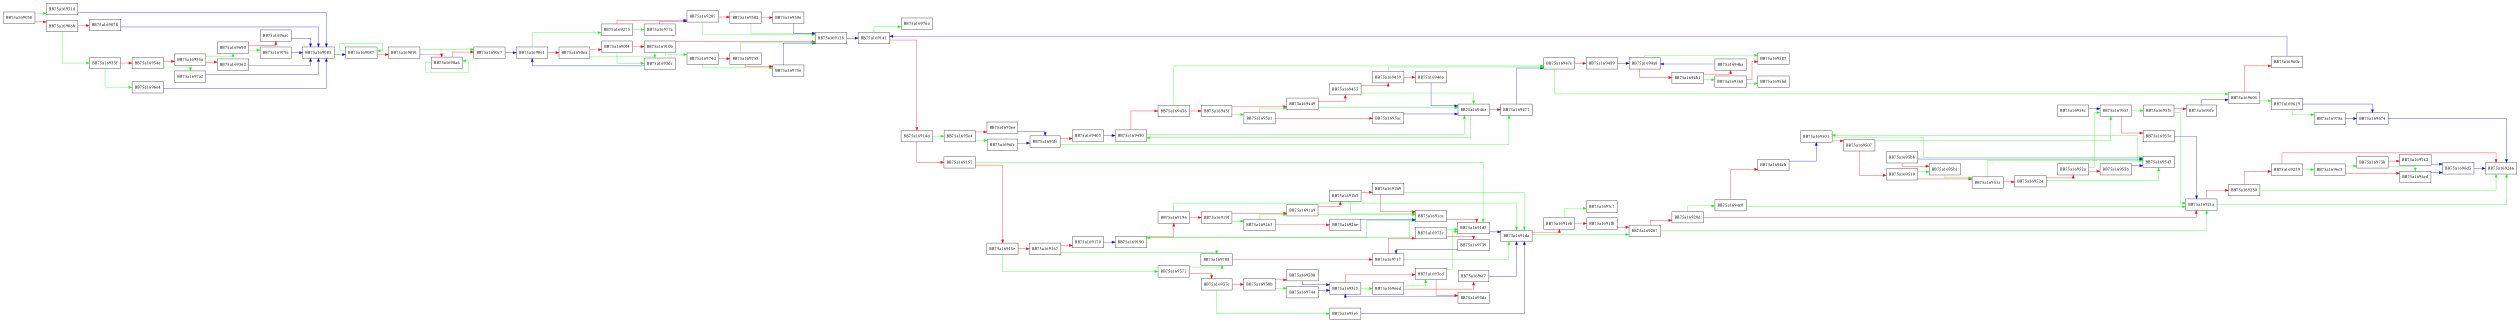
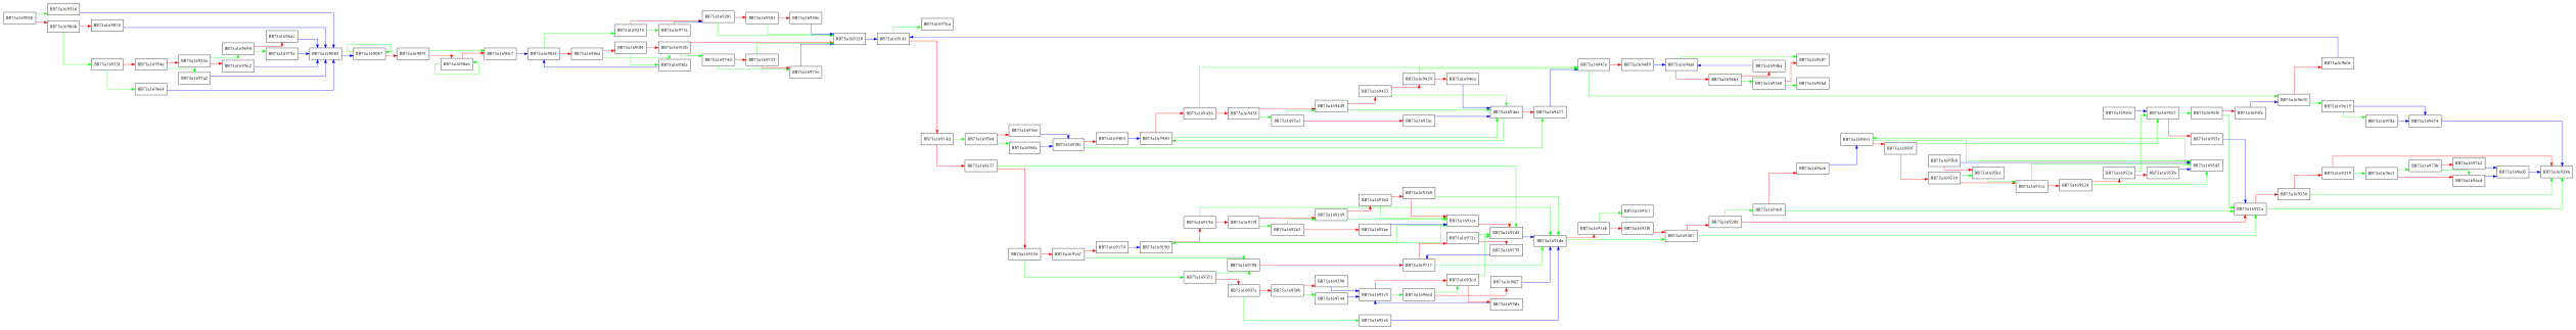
  digraph {
    fontname="PT Serif"
    rankdir=LR
    splines=ortho
    node [fontname="PT Serif" shape=box]
    edge [color=green fontname="PT Serif"]
    BB75a169038
    BB75a16931d
    BB75a16906b
    BB75a169083
    BB75a16933f
    BB75a169078
    BB75a169087
    BB75a1696e4
    BB75a16934e
    BB75a1697a2
    BB75a16935a
    BB75a169091
    BB75a1690c7
    BB75a1690a6
    BB75a1690e1
    BB75a169273
    BB75a1690ea
    BB75a16977a
    BB75a169289
    BB75a1693dc
    BB75a1690f4
    BB75a169128
    BB75a169302
    BB75a16910b
    BB75a16974d
    BB75a16975e
    BB75a169753
    BB75a169141
    BB75a16976a
    BB75a16914d
    BB75a1693e4
    BB75a169157
    BB75a1696fc
    BB75a1693ee
    BB75a1691d3
    BB75a16915e
    BB75a1693fe
    BB75a1691da
    BB75a169372
    BB75a169167
    BB75a169207
    BB75a1691eb
    BB75a169708
    BB75a16937e
    BB75a169170
    BB75a169717
    BB75a1695e5
    BB75a16938b
    BB75a169190
    BB75a16972c
    BB75a1691ca
    BB75a169196
    BB75a16919f
    BB75a169263
    BB75a1691a9
    BB75a16921a
    BB75a16920d
    BB75a1697c7
    BB75a1691f8
    BB75a16926e
    BB75a1691b3
    BB75a1691b9
    BB75a169246
    BB75a169230
    BB75a1694c0
    BB75a169239
    BB75a1694cb
    BB75a169501
    BB75a1696c3
    BB75a16973b
    BB75a1696cd
    BB75a169742
    BB75a1696d3
    BB75a16930e
    BB75a169690
    BB75a169362
    BB75a16979a
    BB75a1696ac
    BB75a169744
    BB75a169398
    BB75a1693c3
    BB75a1696ed
    BB75a1693cd
    BB75a1696f7
    BB75a1693da
    BB75a169477
    BB75a169403
    BB75a16947e
    BB75a169430
    BB75a169605
    BB75a169489
    BB75a16946e
    BB75a169436
    BB75a16943f
    BB75a1695a1
    BB75a169449
    BB75a169619
    BB75a16960c
    BB75a1694a8
    BB75a1695ac
    BB75a169453
    BB75a169459
    BB75a16946a
    BB75a16978a
    BB75a169674
    BB75a169587
    BB75a1694b1
    BB75a169568
    BB75a1694ba
    BB75a1695bd
    BB75a169543
    BB75a169507
    BB75a169553
    BB75a169510
-   BB75a16954c
+   BB75a16954c [label=BB75a16950c]
    BB75a1695f5
    BB75a16955e
    BB75a1695b1
    BB75a16951a
    BB75a1695fe
    BB75a169524
    BB75a1695bb
    BB75a16952a
    BB75a16953b
    BB75a169739
    BB75a169038 -> BB75a16931d
    BB75a169038 -> BB75a16906b [color=red]
    BB75a16931d -> BB75a169083 [color=blue]
    BB75a16906b -> BB75a16933f
    BB75a16906b -> BB75a169078 [color=red]
    BB75a169083 -> BB75a169087 [color=blue]
    BB75a16933f -> BB75a1696e4
    BB75a16933f -> BB75a16934e [color=red]
    BB75a169078 -> BB75a169083 [color=blue]
    BB75a169087 -> BB75a169087
    BB75a169087 -> BB75a169091 [color=red]
    BB75a1696e4 -> BB75a169083 [color=blue]
    BB75a16934e -> BB75a1697a2
    BB75a16934e -> BB75a16935a [color=red]
    BB75a1697a2 -> BB75a169083 [color=blue]
    BB75a16935a -> BB75a169690
    BB75a16935a -> BB75a169362 [color=red]
    BB75a169091 -> BB75a1690c7
    BB75a169091 -> BB75a1690a6 [color=red]
    BB75a1690c7 -> BB75a1690e1 [color=blue]
    BB75a1690a6 -> BB75a1690c7 [color=red]
    BB75a1690a6 -> BB75a1690a6
    BB75a1690e1 -> BB75a169273
    BB75a1690e1 -> BB75a1690ea [color=red]
    BB75a169273 -> BB75a16977a
    BB75a169273 -> BB75a169289 [color=red]
    BB75a1690ea -> BB75a1693dc
    BB75a1690ea -> BB75a1690f4 [color=red]
    BB75a16977a -> BB75a169289 [color=blue]
    BB75a169289 -> BB75a169128
    BB75a169289 -> BB75a169302 [color=red]
    BB75a1693dc -> BB75a1690e1 [color=blue]
    BB75a1690f4 -> BB75a1693dc
    BB75a1690f4 -> BB75a16910b [color=red]
    BB75a169128 -> BB75a169141 [color=blue]
    BB75a169302 -> BB75a169128
    BB75a169302 -> BB75a16930e [color=red]
    BB75a16910b -> BB75a169128 [color=red]
    BB75a16910b -> BB75a16974d
    BB75a16974d -> BB75a16975e
    BB75a16974d -> BB75a169753 [color=red]
    BB75a16975e -> BB75a169128 [color=blue]
    BB75a169753 -> BB75a169128
    BB75a169753 -> BB75a16975e [color=red]
    BB75a169141 -> BB75a16976a
    BB75a169141 -> BB75a16914d [color=red]
    BB75a16914d -> BB75a1693e4
    BB75a16914d -> BB75a169157 [color=red]
    BB75a1693e4 -> BB75a1696fc
    BB75a1693e4 -> BB75a1693ee [color=red]
    BB75a169157 -> BB75a1691d3
    BB75a169157 -> BB75a16915e [color=red]
    BB75a1696fc -> BB75a1693fe [color=blue]
    BB75a1693ee -> BB75a1693fe [color=blue]
    BB75a1691d3 -> BB75a1691da [color=blue]
    BB75a16915e -> BB75a169372
    BB75a16915e -> BB75a169167 [color=red]
    BB75a1693fe -> BB75a169477
    BB75a1693fe -> BB75a169403 [color=red]
    BB75a1691da -> BB75a169207
    BB75a1691da -> BB75a1691eb [color=red]
    BB75a169372 -> BB75a169708
    BB75a169372 -> BB75a16937e [color=red]
    BB75a169167 -> BB75a169708
    BB75a169167 -> BB75a169170 [color=red]
    BB75a169207 -> BB75a16921a
    BB75a169207 -> BB75a16920d [color=red]
    BB75a1691eb -> BB75a1697c7
    BB75a1691eb -> BB75a1691f8 [color=red]
    BB75a169708 -> BB75a169717 [color=red]
    BB75a16937e -> BB75a1695e5
    BB75a16937e -> BB75a16938b [color=red]
    BB75a169170 -> BB75a169190 [color=blue]
    BB75a169717 -> BB75a1691da
    BB75a169717 -> BB75a16972c [color=red]
    BB75a1695e5 -> BB75a1691da [color=blue]
    BB75a16938b -> BB75a169744
    BB75a16938b -> BB75a169398 [color=red]
    BB75a169190 -> BB75a1691ca
    BB75a169190 -> BB75a169196 [color=red]
    BB75a16972c -> BB75a1691d3
    BB75a16972c -> BB75a169739 [color=red]
    BB75a1691ca -> BB75a1691d3 [color=red]
    BB75a1691ca -> BB75a169190
    BB75a169196 -> BB75a1691da
    BB75a169196 -> BB75a16919f [color=red]
    BB75a16919f -> BB75a169263
    BB75a16919f -> BB75a1691a9 [color=red]
    BB75a169263 -> BB75a1691a9
    BB75a169263 -> BB75a16926e [color=red]
    BB75a1691a9 -> BB75a1691ca
    BB75a1691a9 -> BB75a1691b3 [color=red]
    BB75a16921a -> BB75a169246
    BB75a16921a -> BB75a169230 [color=red]
    BB75a16920d -> BB75a16921a [color=red]
    BB75a16920d -> BB75a1694c0
    BB75a1691f8 -> BB75a169207 [color=red]
    BB75a16926e -> BB75a1691ca [color=blue]
    BB75a1691b3 -> BB75a1691ca
    BB75a1691b3 -> BB75a1691b9 [color=red]
    BB75a1691b9 -> BB75a1691da
    BB75a1691b9 -> BB75a1691ca [color=red]
    BB75a169230 -> BB75a169246
    BB75a169230 -> BB75a169239 [color=red]
    BB75a1694c0 -> BB75a16921a
    BB75a1694c0 -> BB75a1694cb [color=red]
    BB75a169239 -> BB75a169246 [color=red]
    BB75a169239 -> BB75a1696c3
    BB75a1694cb -> BB75a169501 [color=blue]
    BB75a169501 -> BB75a169543
    BB75a169501 -> BB75a169507 [color=red]
    BB75a1696c3 -> BB75a16973b
    BB75a1696c3 -> BB75a1696cd [color=red]
    BB75a16973b -> BB75a1696cd
    BB75a16973b -> BB75a169742 [color=red]
    BB75a1696cd -> BB75a1696d3 [color=blue]
    BB75a169742 -> BB75a1696d3 [color=blue]
    BB75a1696d3 -> BB75a169246 [color=blue]
    BB75a16930e -> BB75a169128 [color=blue]
    BB75a169690 -> BB75a16979a
    BB75a169690 -> BB75a1696ac [color=red]
    BB75a169362 -> BB75a169083 [color=blue]
    BB75a16979a -> BB75a169083 [color=blue]
    BB75a1696ac -> BB75a169083 [color=blue]
    BB75a169744 -> BB75a1693c3 [color=blue]
    BB75a169398 -> BB75a1693c3 [color=blue]
    BB75a1693c3 -> BB75a1696ed
    BB75a1693c3 -> BB75a1693cd [color=red]
    BB75a1696ed -> BB75a1693cd
    BB75a1696ed -> BB75a1696f7 [color=red]
    BB75a1693cd -> BB75a1691d3
    BB75a1693cd -> BB75a1693da [color=red]
    BB75a1696f7 -> BB75a1691da [color=blue]
    BB75a1693da -> BB75a1693c3 [color=blue]
    BB75a169477 -> BB75a16947e [color=blue]
    BB75a169403 -> BB75a169430 [color=blue]
    BB75a16947e -> BB75a169605
    BB75a16947e -> BB75a169489 [color=red]
    BB75a169430 -> BB75a16946e
    BB75a169430 -> BB75a169436 [color=red]
    BB75a169605 -> BB75a169619
    BB75a169605 -> BB75a16960c [color=red]
    BB75a169489 -> BB75a1694a8 [color=blue]
    BB75a16946e -> BB75a169477 [color=red]
    BB75a16946e -> BB75a169430
    BB75a169436 -> BB75a16947e
    BB75a169436 -> BB75a16943f [color=red]
    BB75a16943f -> BB75a1695a1
    BB75a16943f -> BB75a169449 [color=red]
    BB75a1695a1 -> BB75a169449
    BB75a1695a1 -> BB75a1695ac [color=red]
    BB75a169449 -> BB75a16946e
    BB75a169449 -> BB75a169453 [color=red]
    BB75a169619 -> BB75a16978a
    BB75a169619 -> BB75a169674 [color=blue]
    BB75a16960c -> BB75a169141 [color=blue]
    BB75a1694a8 -> BB75a169587
    BB75a1694a8 -> BB75a1694b1 [color=red]
    BB75a1695ac -> BB75a16946e [color=blue]
    BB75a169453 -> BB75a16946e
    BB75a169453 -> BB75a169459 [color=red]
    BB75a169459 -> BB75a16947e
    BB75a169459 -> BB75a16946a [color=red]
    BB75a16946a -> BB75a16946e [color=blue]
    BB75a16978a -> BB75a169674 [color=blue]
    BB75a169674 -> BB75a169246 [color=blue]
    BB75a1694b1 -> BB75a169568
    BB75a1694b1 -> BB75a1694ba [color=red]
    BB75a169568 -> BB75a169587 [color=red]
    BB75a169568 -> BB75a1695bd
    BB75a1694ba -> BB75a1694a8 [color=blue]
    BB75a169543 -> BB75a169501
    BB75a169507 -> BB75a169553
    BB75a169507 -> BB75a169510 [color=red]
    BB75a169553 -> BB75a1695f5
    BB75a169553 -> BB75a16955e [color=red]
    BB75a169510 -> BB75a1695b1
    BB75a169510 -> BB75a16951a [color=red]
    BB75a16954c -> BB75a169553 [color=blue]
    BB75a1695f5 -> BB75a16921a
    BB75a1695f5 -> BB75a1695fe [color=red]
    BB75a16955e -> BB75a16921a [color=blue]
    BB75a1695b1 -> BB75a16951a
    BB75a16951a -> BB75a169543
    BB75a16951a -> BB75a169524 [color=red]
    BB75a1695fe -> BB75a169605 [color=blue]
    BB75a169524 -> BB75a169543
    BB75a169524 -> BB75a16952a [color=red]
    BB75a1695bb -> BB75a169543 [color=blue]
    BB75a1695bb -> BB75a1695b1 [color=red]
    BB75a16952a -> BB75a169553
    BB75a16952a -> BB75a16953b [color=red]
    BB75a16953b -> BB75a169543 [color=blue]
    BB75a169739 -> BB75a169717 [color=blue]
  }
